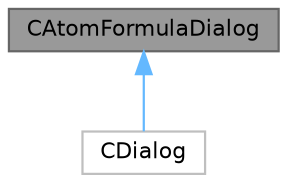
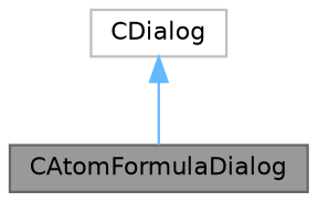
  digraph {
    node [fontname=Helvetica fontsize=10 shape=box style=filled]
    n1 [color=gray40 fillcolor=grey60 fontcolor=black height=0.2 label=CAtomFormulaDialog width=0.4]
    n2 [color=grey75 fillcolor=white height=0.2 label=CDialog width=0.4]
-   n1 -> n2 [color=steelblue1 dir=back fontname=Helvetica fontsize=10 labelfontname=Helvetica labelfontsize=10 style=solid]
+   n2 -> n1 [color=steelblue1 dir=back fontname=Helvetica fontsize=10 labelfontname=Helvetica labelfontsize=10 style=solid]
  }
